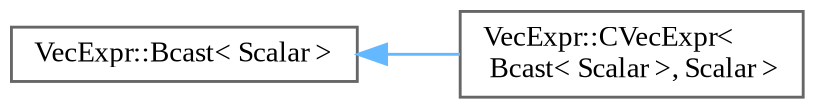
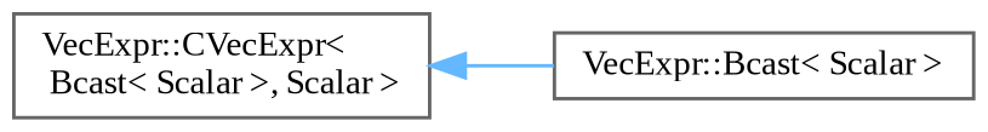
  digraph {
    rankdir=LR
    fontname="Liberation Serif"
    node [color=grey40 fillcolor=white fontname="Liberation Serif" fontsize=10 shape=box style=filled]
    n1 [height=0.2 label="VecExpr::CVecExpr\<\l Bcast\< Scalar \>, Scalar \>" width=0.4]
    n2 [height=0.2 label="VecExpr::Bcast\< Scalar \>" width=0.4]
-   n2 -> n1 [color=steelblue1 dir=back fontname="Liberation Serif" fontsize=10 labelfontname=Helvetica labelfontsize=10 style=solid]
+   n1 -> n2 [color=steelblue1 dir=back fontname="Liberation Serif" fontsize=10 labelfontname=Helvetica labelfontsize=10 style=solid]
  }
